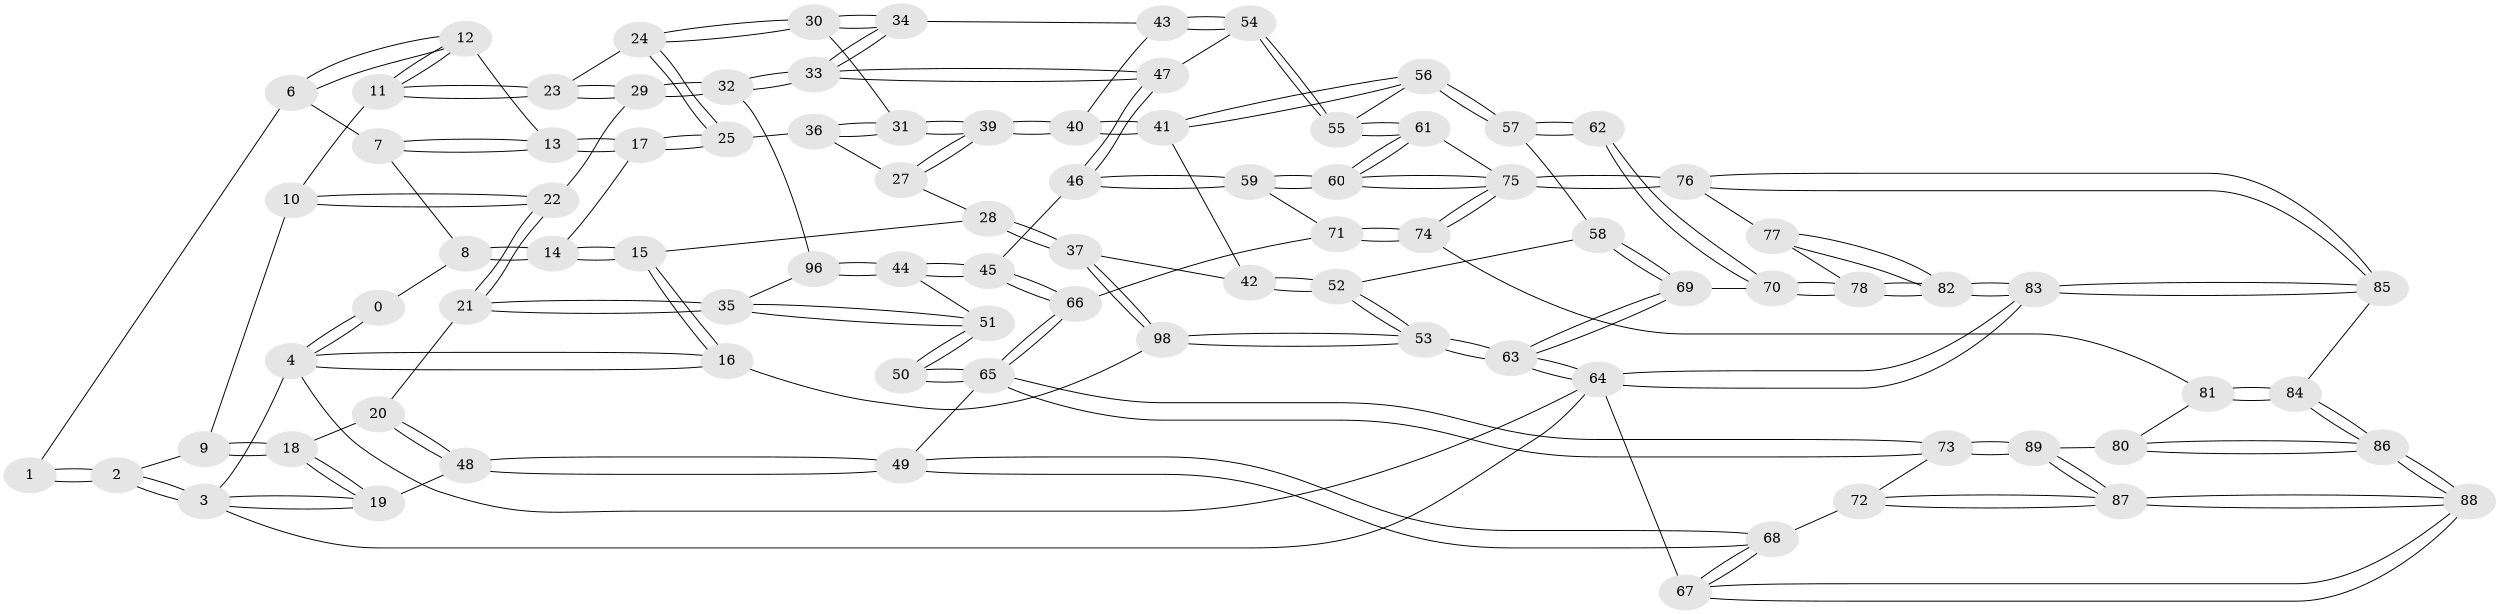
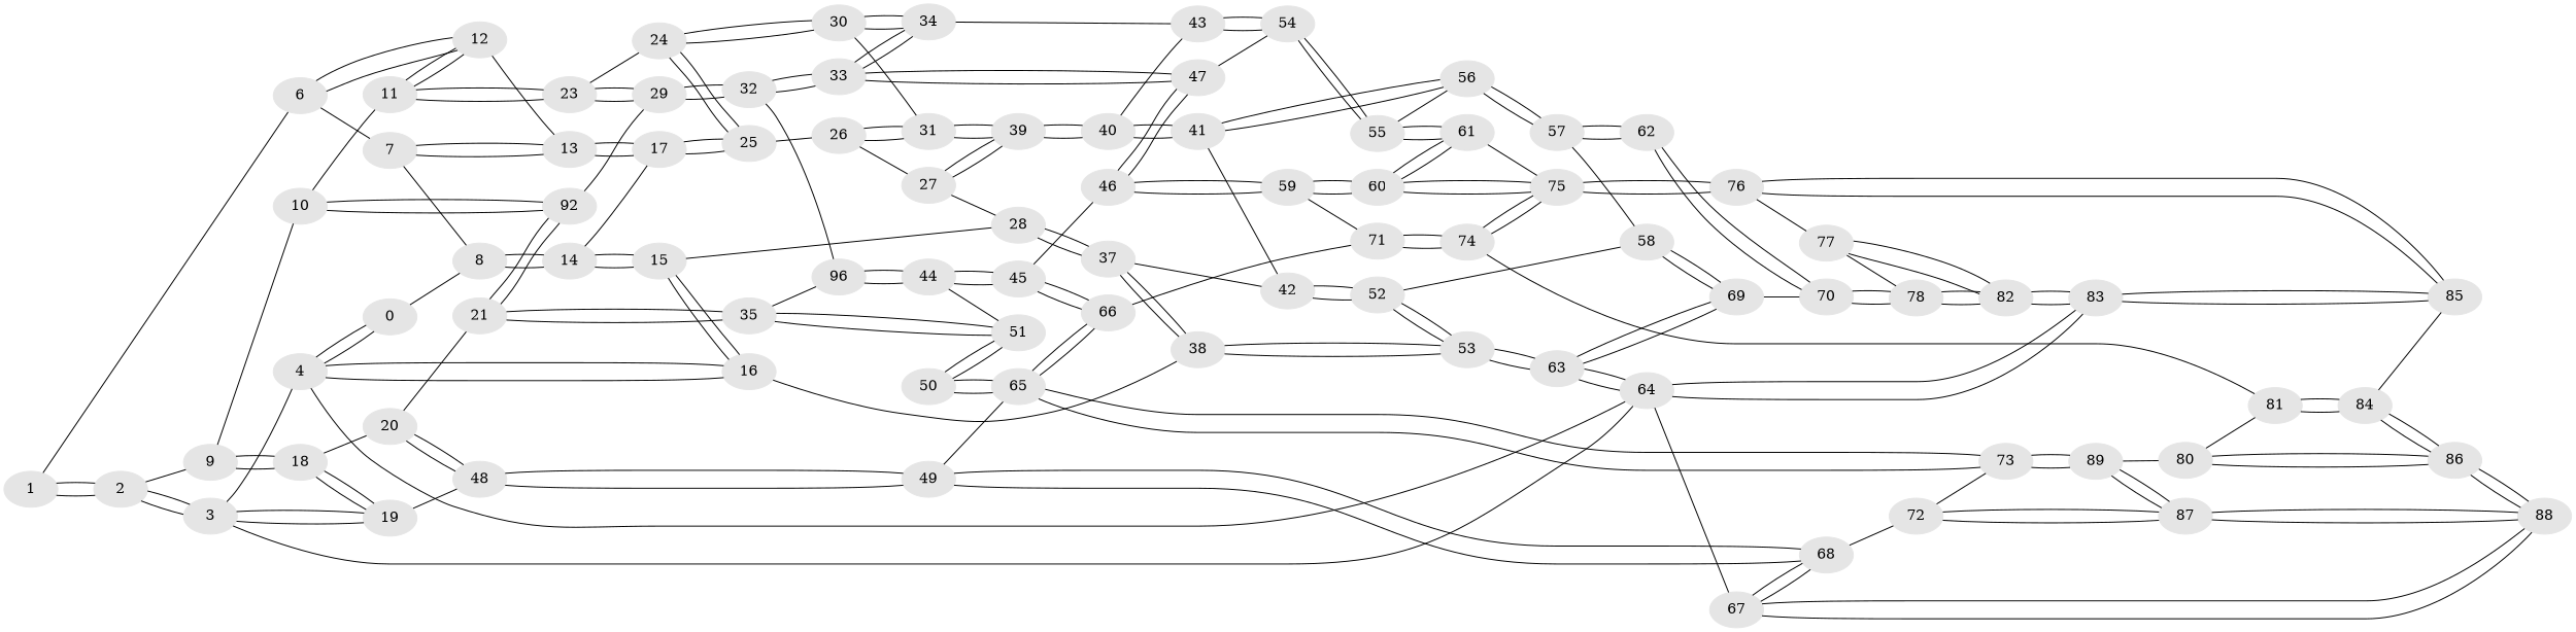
  graph {
    rankdir=LR
    node [color=gray90 style=filled]
    1
    2
    6
    3
    9
    7
    12
    4
    19
    64
    10
    18
    n13 [label=0]
    16
    48
    67
    68
    88
    8
-   38 [label=98]
+   38
    83
    14
    13
    17
    15
    11
-   22
+   22 [label=92]
    20
    23
    29
    24
    25
    28
    37
    53
-   26 [label=36]
+   26
    21
    49
    35
    n40 [label=96]
    51
    32
    30
    31
    34
    27
    39
    40
    42
    33
    43
    47
    44
    54
    45
    52
    63
    41
    56
    57
    58
    55
    46
    66
    59
    71
    60
    65
    50
    72
    73
    69
    61
    75
    62
    70
    74
    76
    78
    85
    n81 [label=89]
    87
    82
    81
    80
    84
    77
    86
    1 -- 2
    1 -- 2
    1 -- 6
    2 -- 3
    2 -- 3
    2 -- 9
    6 -- 7
    6 -- 12
    6 -- 12
    3 -- 4
    3 -- 19
    3 -- 19
    3 -- 64
    9 -- 10
    9 -- 18
    9 -- 18
    7 -- 8
    7 -- 13
    7 -- 13
    12 -- 13
    4 -- 64
    4 -- n13
    4 -- n13
    4 -- 16
    4 -- 16
    19 -- 48
    64 -- 67
    64 -- 83
    64 -- 83
    10 -- 11
    10 -- 22
    10 -- 22
    18 -- 19
    18 -- 19
    18 -- 20
    n13 -- 8
    16 -- 38
    48 -- 49
    48 -- 49
    67 -- 68
    67 -- 68
    67 -- 88
    67 -- 88
    68 -- 72
    8 -- 14
    8 -- 14
    38 -- 53
    38 -- 53
    83 -- 85
    83 -- 85
    14 -- 17
    14 -- 15
    14 -- 15
    13 -- 17
    13 -- 17
    17 -- 25
    17 -- 25
    15 -- 16
    15 -- 16
    15 -- 28
    11 -- 12
    11 -- 12
    11 -- 23
    11 -- 23
    22 -- 29
    20 -- 48
    20 -- 48
    20 -- 21
    23 -- 29
    23 -- 29
    23 -- 24
    29 -- 32
    29 -- 32
    24 -- 25
    24 -- 25
    24 -- 30
    24 -- 30
    25 -- 26
    28 -- 37
    28 -- 37
    37 -- 38
    37 -- 38
    37 -- 42
    53 -- 63
    53 -- 63
    26 -- 31
    26 -- 31
    26 -- 27
    21 -- 22
    21 -- 22
    21 -- 35
    21 -- 35
    49 -- 68
    49 -- 68
    49 -- 65
    35 -- n40
    35 -- 51
    35 -- 51
    n40 -- 44
    n40 -- 44
    32 -- n40
    32 -- 33
    32 -- 33
    30 -- 31
    30 -- 34
    30 -- 34
    31 -- 39
    31 -- 39
    34 -- 43
    27 -- 28
    27 -- 39
    27 -- 39
    39 -- 40
    39 -- 40
    40 -- 43
    40 -- 41
    40 -- 41
    42 -- 52
    42 -- 52
    33 -- 34
    33 -- 34
    33 -- 47
    33 -- 47
    43 -- 54
    43 -- 54
    47 -- 54
    44 -- 51
    44 -- 45
    44 -- 45
    54 -- 55
    54 -- 55
    45 -- 46
    45 -- 66
    45 -- 66
    52 -- 53
    52 -- 53
    52 -- 58
    63 -- 64
    63 -- 64
    63 -- 69
    63 -- 69
    41 -- 42
    41 -- 56
    41 -- 56
    56 -- 57
    56 -- 57
    57 -- 58
    57 -- 62
    57 -- 62
    58 -- 69
    58 -- 69
    55 -- 56
    55 -- 61
    55 -- 61
    46 -- 47
    46 -- 47
    46 -- 59
    46 -- 59
    66 -- 71
    59 -- 71
    59 -- 60
    59 -- 60
    71 -- 74
    71 -- 74
    60 -- 61
    60 -- 61
    60 -- 75
    60 -- 75
    65 -- 66
    65 -- 66
    65 -- 73
    65 -- 73
    50 -- 51
    50 -- 51
    50 -- 65
    50 -- 65
    72 -- 73
    72 -- 87
    72 -- 87
    73 -- n81
    73 -- n81
    69 -- 70
    61 -- 75
    75 -- 76
    75 -- 76
    62 -- 70
    62 -- 70
    70 -- 78
    70 -- 78
    74 -- 75
    74 -- 75
    74 -- 81
    76 -- 85
    76 -- 85
    76 -- 77
    78 -- 82
    78 -- 82
    n81 -- 87
    n81 -- 87
    n81 -- 80
    87 -- 88
    87 -- 88
    82 -- 83
    82 -- 83
    81 -- 84
    81 -- 84
    80 -- 81
    80 -- 86
    80 -- 86
    84 -- 85
    84 -- 86
    84 -- 86
    77 -- 78
    77 -- 82
    77 -- 82
    86 -- 88
    86 -- 88
  }
